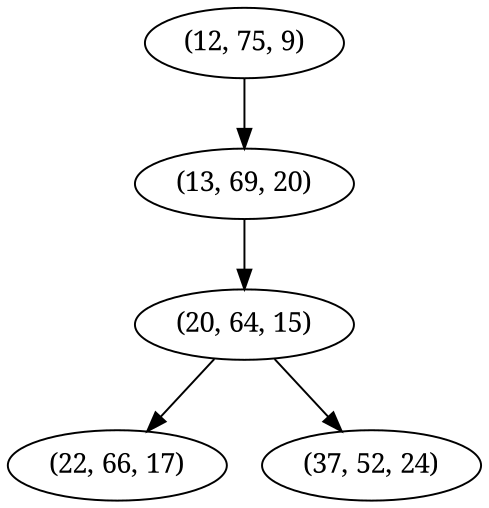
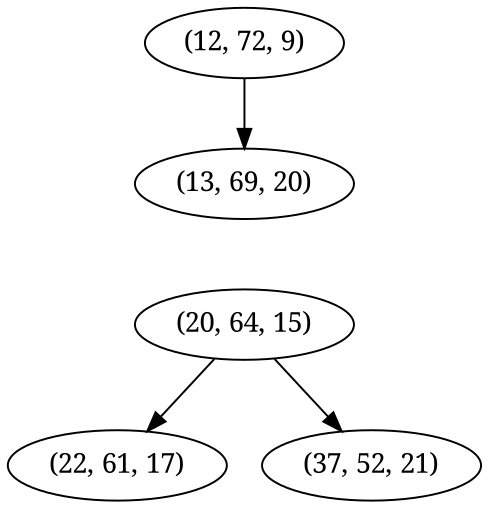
  digraph {
    fontname="Noto Serif"
    node [fontname="Noto Serif"]
    edge [fontname="Noto Serif"]
    n1 [label="(13, 69, 20)"]
-   "(12, 72, 9)" [label="(12, 75, 9)"]
+   "(12, 72, 9)"
    "(20, 64, 15)"
-   "(22, 61, 17)" [label="(22, 66, 17)"]
-   "(37, 52, 24)"
-   n1 -> "(20, 64, 15)"
+   "(22, 61, 17)"
+   "(37, 52, 24)" [label="(37, 52, 21)"]
    "(12, 72, 9)" -> n1
    "(20, 64, 15)" -> "(22, 61, 17)"
    "(20, 64, 15)" -> "(37, 52, 24)"
  }
